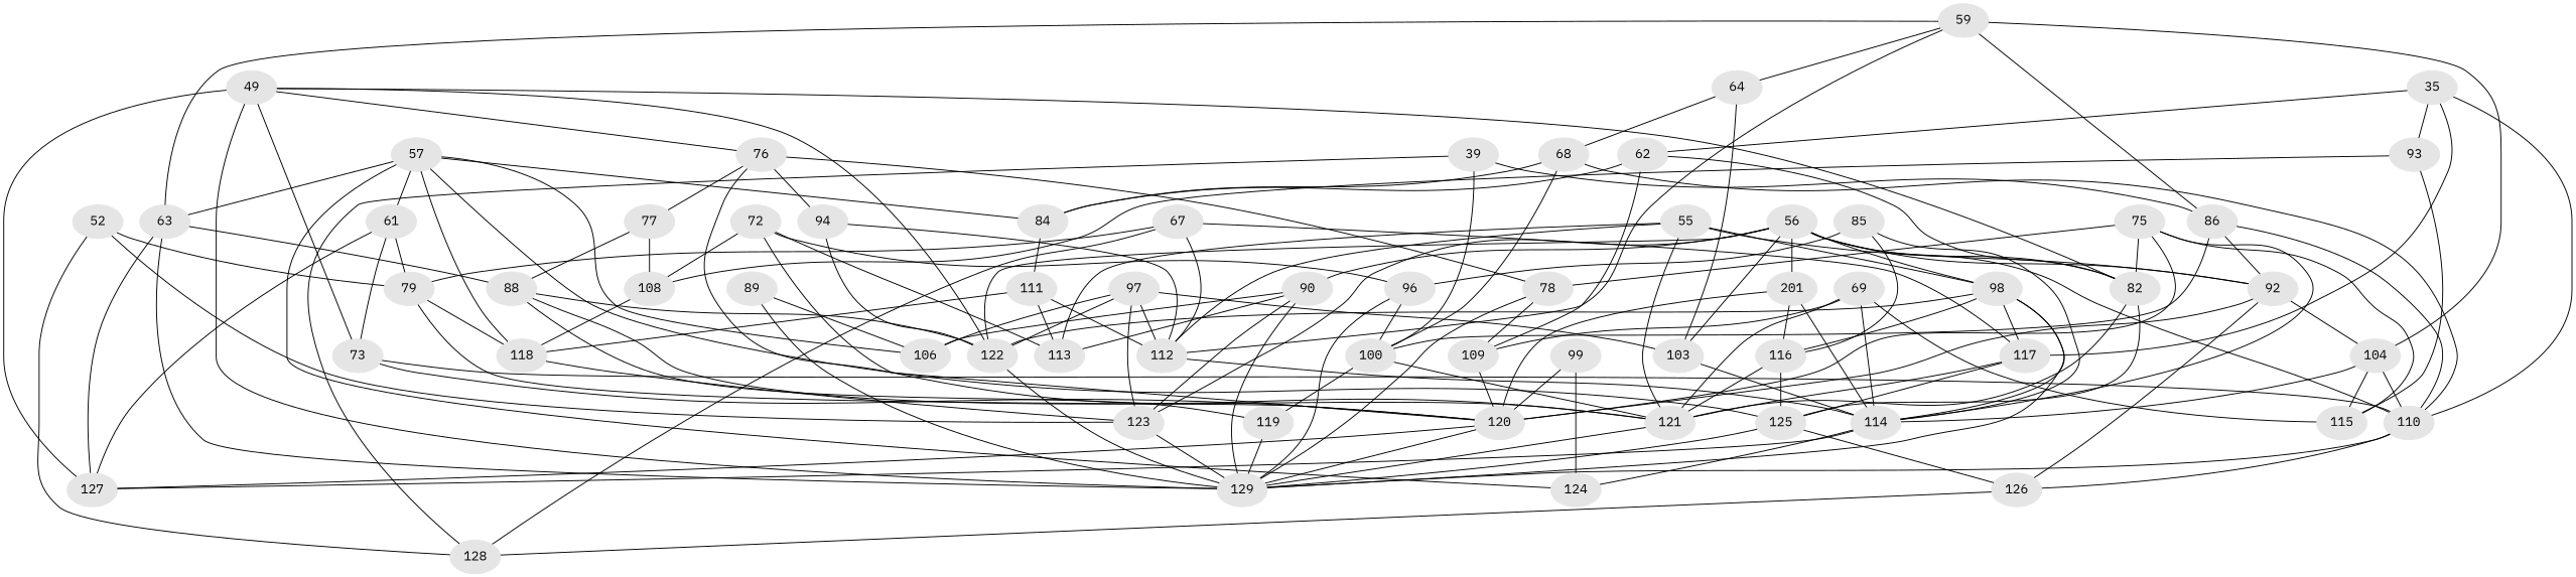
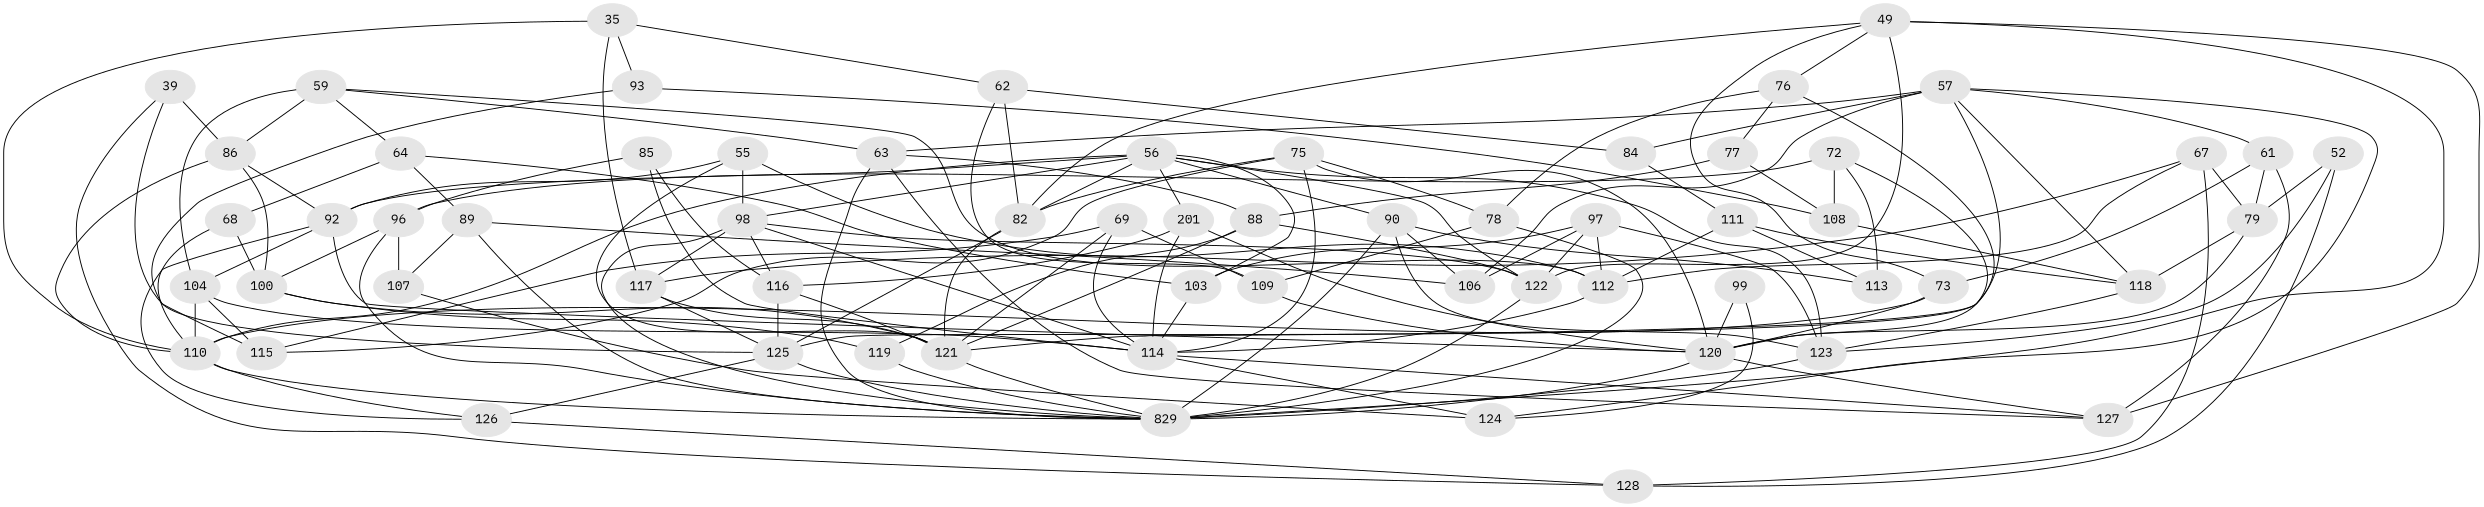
  graph {
    fontname="IBM Plex Mono"
    node [color=gray90 fontname="IBM Plex Mono" style=filled]
    edge [fontname="IBM Plex Mono"]
    35 [super="+24"]
    62
    93
    110 [super="+12+27"]
    117 [super="+7"]
    82 [super="+45+54"]
    84
    109
    115
    108
-   129 [super="+81+28+42+80"]
+   129 [super="+81+28+42+80" label=829]
    126
    125 [super="+105"]
    121 [super="+19+48+34+91"]
    86 [super="+14"]
    92 [super="+43"]
    100 [super="+71"]
    39
    128
    49 [super="+31+40"]
    73
    76 [super="+16"]
    122 [super="+50+95+65"]
    127 [super="+102"]
    120 [super="+87+74"]
    77
    78
-   94
    104 [super="+23"]
    52
    79 [super="+6"]
    123 [super="+51"]
    88 [super="+70"]
    118 [super="+1"]
    55 [super="+44"]
    98 [super="+25+9"]
    112 [super="+26"]
    113
    114 [super="+8+30+33"]
    116 [super="+37"]
    56 [super="+20+32+41"]
    90 [super="+11"]
    n43 [label=201]
    103
    106 [super="+83"]
    57 [super="+47+53"]
    61
    63 [super="+60"]
    124
    111 [super="+46"]
    59 [super="+4"]
    64
    68
    89
    119
+   107
    67
    69
    96 [super="+66"]
    72
    75 [super="+18"]
    85
    97 [super="+2"]
    99
    35 -- 62
    35 -- 93 [weight=2]
    35 -- 110
    35 -- 117 [weight=2]
    62 -- 82
    62 -- 84
    62 -- 109
    93 -- 115
    93 -- 108
    110 -- 129
    110 -- 126
    117 -- 125
    117 -- 121
    82 -- 125
    82 -- 121 [weight=2]
    84 -- 111
    109 -- 120
    108 -- 118
    126 -- 128
    125 -- 129
    125 -- 126
    121 -- 129
    86 -- 110
    86 -- 92
    86 -- 100
    92 -- 126
    92 -- 120
    92 -- 104
    100 -- 121 [weight=2]
    100 -- 119
-   39 -- 100
+   39 -- 125
    39 -- 86 [weight=2]
    39 -- 128
    49 -- 82
    49 -- 129 [weight=2]
    49 -- 73
    49 -- 76
    49 -- 122 [weight=2]
    49 -- 127 [weight=2]
    73 -- 110
    73 -- 120
    76 -- 121
    76 -- 77
    76 -- 78
-   76 -- 94 [weight=2]
    122 -- 129 [weight=2]
    120 -- 129
    120 -- 127
    77 -- 108
    77 -- 88
    78 -- 109
    78 -- 129
-   94 -- 122
-   94 -- 112
    104 -- 110
    104 -- 115
    104 -- 114
    52 -- 128
    52 -- 79
    52 -- 123
    79 -- 120
    79 -- 118 [weight=2]
    123 -- 129
    88 -- 121
    88 -- 122
    88 -- 119 [weight=2]
    118 -- 123
    55 -- 121
    55 -- 92
    55 -- 98 [weight=2]
    55 -- 112 [weight=2]
-   55 -- 113
    98 -- 117
    98 -- 129
    98 -- 122 [weight=2]
    98 -- 114
    98 -- 116
    112 -- 114
    114 -- 127
    114 -- 124
    116 -- 125 [weight=2]
    116 -- 121 [weight=2]
    56 -- 110
    56 -- 82
    56 -- 92
    56 -- 122
    56 -- 123
    56 -- 98 [weight=2]
    56 -- 90
    56 -- n43
    56 -- 103
    90 -- 129
    90 -- 123
    90 -- 113
    90 -- 106 [weight=2]
    n43 -- 120
    n43 -- 114
    n43 -- 116
    103 -- 114
    57 -- 84
    57 -- 125
    57 -- 118
    57 -- 106
    57 -- 61
    57 -- 63 [weight=2]
    57 -- 124
    61 -- 73
    61 -- 127
    61 -- 79
    63 -- 129
    63 -- 127
    63 -- 88
    111 -- 118
    111 -- 112
    111 -- 113
    59 -- 86
    59 -- 104 [weight=2]
    59 -- 112
    59 -- 63
    59 -- 64
    64 -- 103
    64 -- 68
+   64 -- 89
    68 -- 110
-   68 -- 84
    68 -- 100
    89 -- 129
    89 -- 106
+   89 -- 107
    119 -- 129
+   107 -- 124
    67 -- 117
    67 -- 128
    67 -- 79
    67 -- 112
    69 -- 109
    69 -- 115
    69 -- 121
    69 -- 114
    96 -- 129
    96 -- 100
+   96 -- 107 [weight=2]
    72 -- 108
    72 -- 120
    72 -- 113
    72 -- 96
    75 -- 82 [weight=2]
    75 -- 115
    75 -- 120
    75 -- 78
    75 -- 114
    85 -- 114
    85 -- 116 [weight=2]
    85 -- 96
    97 -- 122
    97 -- 123
    97 -- 112
    97 -- 103
    97 -- 106 [weight=2]
    99 -- 120 [weight=3]
    99 -- 124
  }
